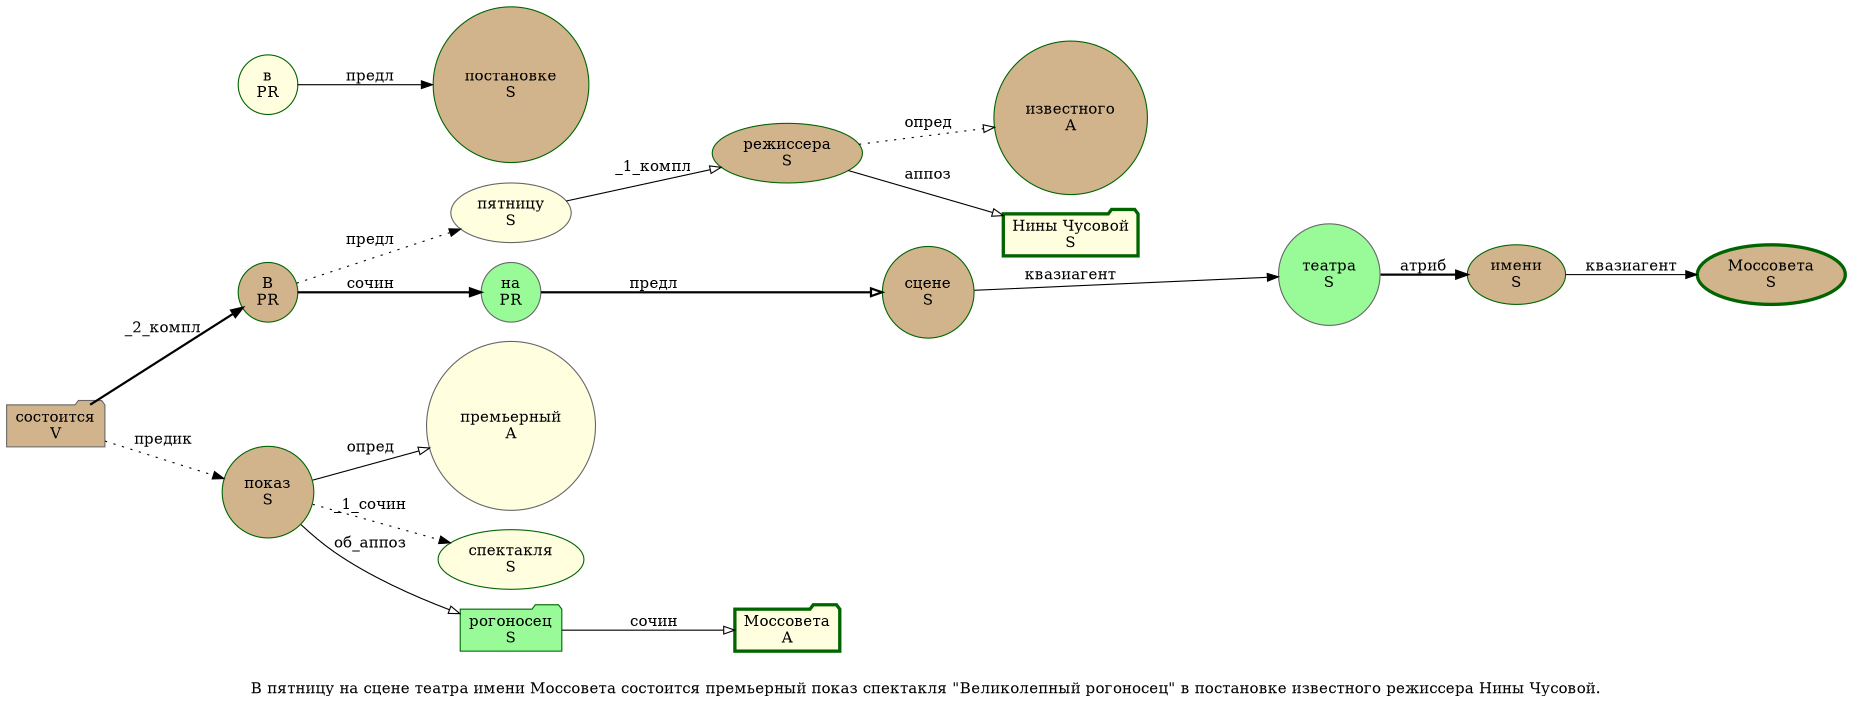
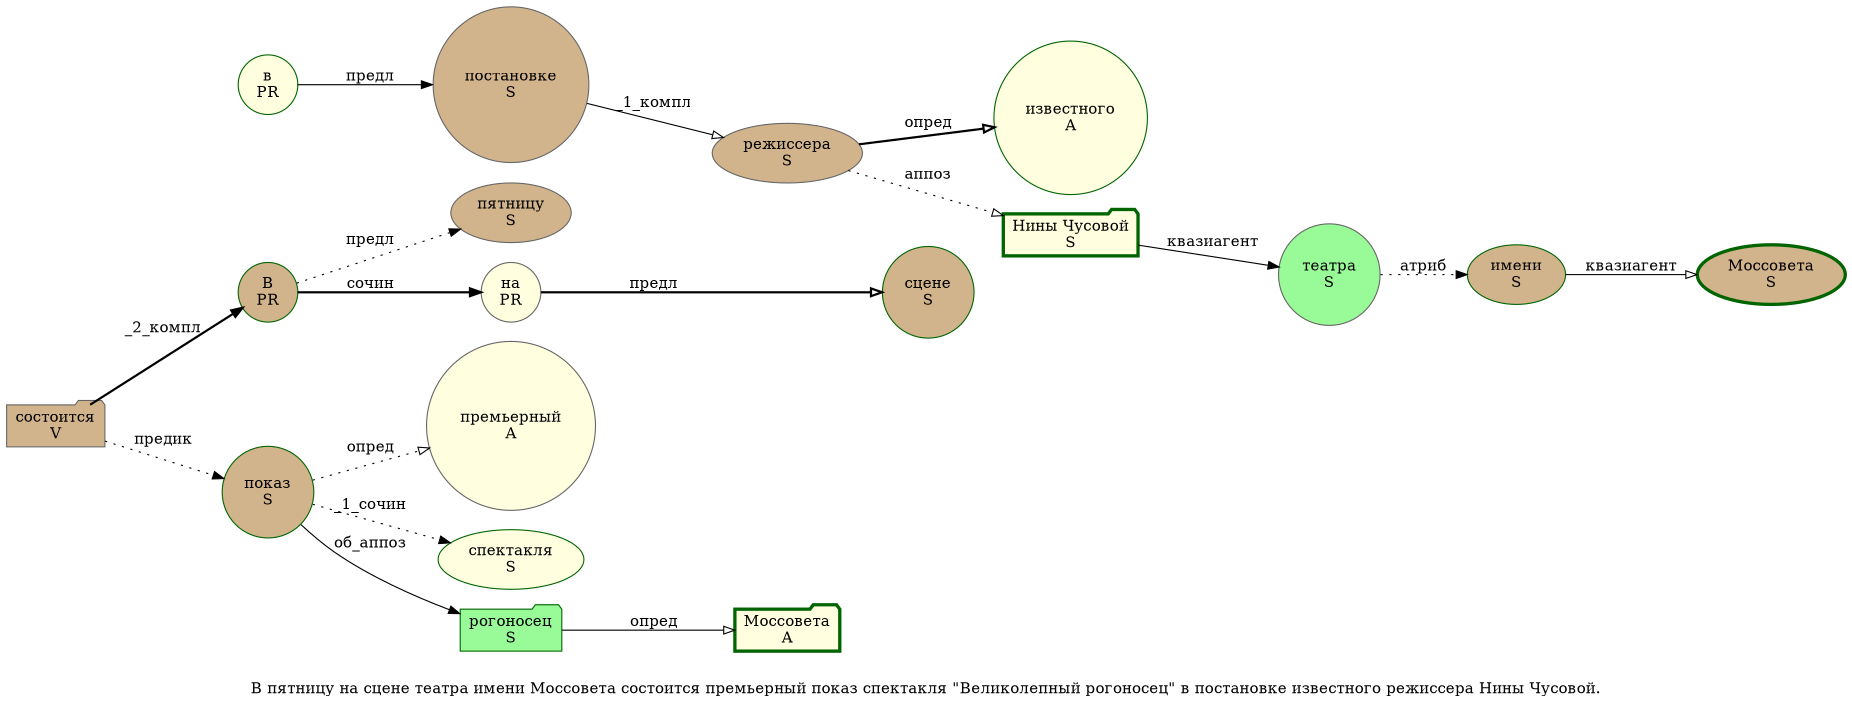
  digraph {
    label="В пятницу на сцене театра имени Моссовета состоится премьерный показ спектакля \"Великолепный рогоносец\" в постановке известного режиссера Нины Чусовой."
    rankdir=LR
    node [color=darkgreen fillcolor=tan penwidth=1 shape=circle style=filled]
    edge [arrowhead=normal style=solid]
    n1 [label="В\nPR"]
-   n2 [color=gray40 fillcolor=lightyellow label="пятницу\nS" shape=ellipse]
-   n3 [color=gray40 fillcolor=palegreen label="на\nPR" shape=ellipse]
+   n2 [color=gray40 label="пятницу\nS" shape=ellipse]
+   n3 [color=gray40 fillcolor=lightyellow label="на\nPR" shape=ellipse]
    n4 [label="сцене\nS"]
    n5 [color=gray40 fillcolor=palegreen label="театра\nS"]
    n6 [label="имени\nS" shape=ellipse]
    n7 [label="Моссовета\nS" penwidth=3 shape=ellipse]
    n8 [color=gray40 label="состоится\nV" shape=folder]
    n9 [label="показ\nS"]
    n10 [color=gray40 fillcolor=lightyellow label="премьерный\nA"]
    n11 [fillcolor=lightyellow label="спектакля\nS" shape=ellipse]
    n12 [fillcolor=palegreen label="рогоносец\nS" shape=folder]
    n13 [fillcolor=lightyellow label="Моссовета\nA" penwidth=3 shape=folder]
    n14 [fillcolor=lightyellow label="в\nPR"]
-   n15 [label="постановке\nS"]
-   n16 [label="режиссера\nS" shape=ellipse]
-   n17 [label="известного\nA"]
+   n15 [color=gray40 label="постановке\nS"]
+   n16 [color=gray40 label="режиссера\nS" shape=ellipse]
+   n17 [fillcolor=lightyellow label="известного\nA"]
    n18 [fillcolor=lightyellow label="Нины Чусовой\nS" penwidth=3 shape=folder]
    n1 -> n2 [label="предл" style=dotted]
    n1 -> n3 [label="сочин" style=bold]
    n3 -> n4 [arrowhead=onormal label="предл" style=bold]
-   n4 -> n5 [label="квазиагент"]
-   n5 -> n6 [label="атриб" style=bold]
-   n6 -> n7 [label="квазиагент"]
+   n18 -> n5 [label="квазиагент"]
+   n5 -> n6 [label="атриб" style=dotted]
+   n6 -> n7 [arrowhead=onormal label="квазиагент"]
    n8 -> n1 [label="_2_компл" style=bold]
    n8 -> n9 [label="предик" style=dotted]
-   n9 -> n10 [arrowhead=onormal label="опред"]
+   n9 -> n10 [arrowhead=onormal label="опред" style=dotted]
    n9 -> n11 [label="_1_сочин" style=dotted]
-   n9 -> n12 [arrowhead=onormal label="об_аппоз"]
-   n12 -> n13 [arrowhead=onormal label="сочин"]
+   n9 -> n12 [label="об_аппоз"]
+   n12 -> n13 [arrowhead=onormal label="опред"]
    n14 -> n15 [label="предл"]
-   n2 -> n16 [arrowhead=onormal label="_1_компл"]
-   n16 -> n17 [arrowhead=onormal label="опред" style=dotted]
-   n16 -> n18 [arrowhead=onormal label="аппоз"]
+   n15 -> n16 [arrowhead=onormal label="_1_компл"]
+   n16 -> n17 [arrowhead=onormal label="опред" style=bold]
+   n16 -> n18 [arrowhead=onormal label="аппоз" style=dotted]
  }
